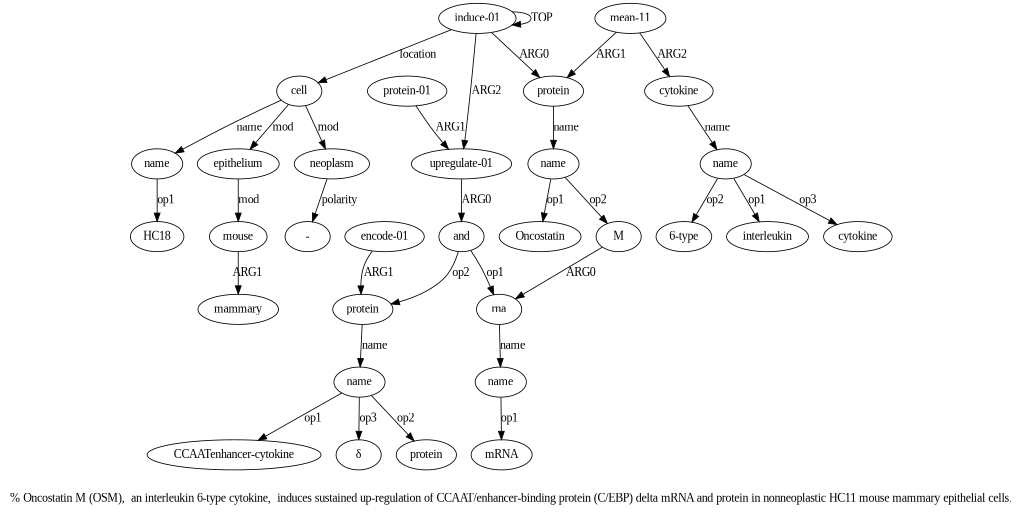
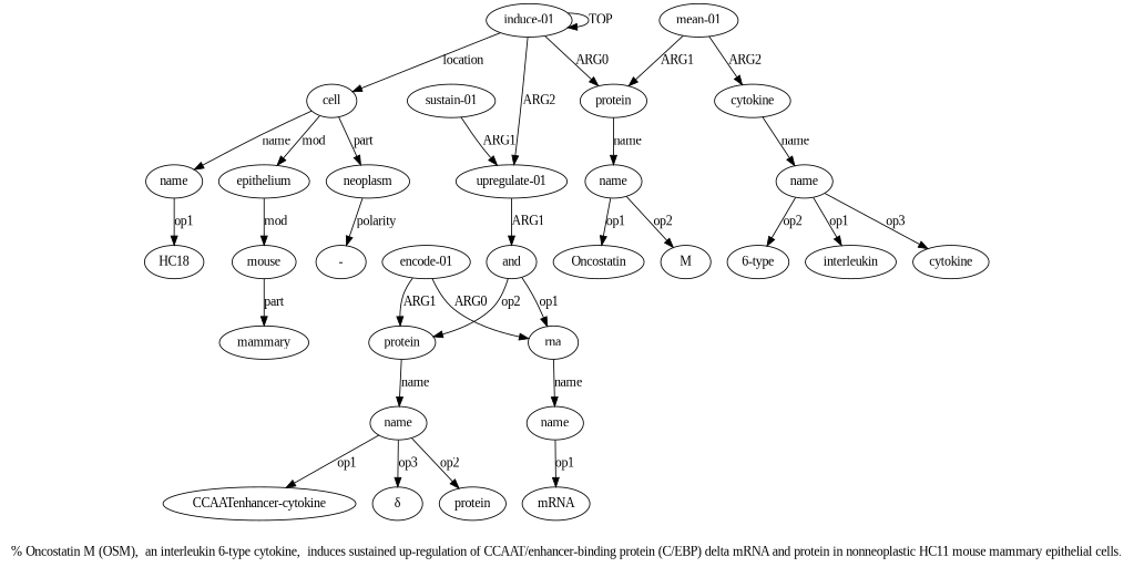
  digraph {
    fontname="Liberation Serif"
    label="% Oncostatin M (OSM),  an interleukin 6-type cytokine,  induces sustained up-regulation of CCAAT/enhancer-binding protein (C/EBP) delta mRNA and protein in nonneoplastic HC11 mouse mammary epithelial cells."
    node [color=black fontname="Liberation Serif" gold_ind=-1 gold_label=name test_ind=-1 test_label=name]
    edge [color=black fontname="Liberation Serif" gold_label=op1 test_label=op1]
    n1 [gold_label=HC11 label=HC18 test_label=HC11]
    n2 [gold_label="CCAATenhancer-binding" label="CCAATenhancer-cytokine" test_label="CCAATenhancer-binding"]
    n3 [gold_label=M label=M test_label=M]
    n4 [gold_ind=15 label=name test_ind=15]
    n5 [gold_ind=14 gold_label=cell label=cell test_ind=14 test_label=cell]
    n6 [gold_ind=16 gold_label=epithelium label=epithelium test_ind=16 test_label=epithelium]
    n7 [gold_ind=19 gold_label=neoplasm label=neoplasm test_ind=19 test_label=neoplasm]
    n8 [gold_ind=18 gold_label=mouse label=mouse test_ind=18 test_label=mouse]
    n9 [gold_label="-" label="-" test_label="-"]
    n10 [gold_ind=17 gold_label=mammary label=mammary test_ind=17 test_label=mammary]
    n11 [gold_ind=11 gold_label=protein label=protein test_ind=11 test_label=protein]
    n12 [gold_ind=12 label=name test_ind=12]
    n13 [gold_label="δ" label="δ" test_label="δ"]
    n14 [gold_label=protein label=protein test_label=protein]
    n15 [gold_ind=10 gold_label="encode-01" label="encode-01" test_ind=10 test_label="encode-01"]
    n16 [gold_ind=8 gold_label=rna label=rna test_ind=8 test_label=rna]
    n17 [gold_ind=9 label=name test_ind=9]
    n18 [gold_label=mRNA label=mRNA test_label=mRNA]
-   n19 [gold_ind=13 gold_label="sustain-01" label="protein-01" test_ind=13 test_label="sustain-01"]
+   n19 [gold_ind=13 gold_label="sustain-01" label="sustain-01" test_ind=13 test_label="sustain-01"]
    n20 [gold_ind=6 gold_label="upregulate-01" label="upregulate-01" test_ind=6 test_label="upregulate-01"]
    n21 [gold_ind=7 gold_label=and label=and test_ind=7 test_label=and]
    n22 [gold_ind=1 gold_label=protein label=protein test_ind=1 test_label=protein]
    n23 [gold_ind=2 label=name test_ind=2]
    n24 [gold_label=Oncostatin label=Oncostatin test_label=Oncostatin]
    n25 [gold_ind=0 gold_label="induce-01" label="induce-01" test_ind=0 test_label="induce-01"]
-   n26 [gold_ind=3 gold_label="mean-01" label="mean-11" test_ind=3 test_label="mean-01"]
+   n26 [gold_ind=3 gold_label="mean-01" label="mean-01" test_ind=3 test_label="mean-01"]
    n27 [gold_ind=4 gold_label=cytokine label=cytokine test_ind=4 test_label=cytokine]
    n28 [gold_ind=5 label=name test_ind=5]
    n29 [gold_label="6-type" label="6-type" test_label="6-type"]
    n30 [gold_label=interleukin label=interleukin test_label=interleukin]
    n31 [gold_label=cytokine label=cytokine test_label=cytokine]
    n4 -> n1 [label=op1]
    n5 -> n4 [gold_label=name label=name test_label=name]
    n5 -> n6 [gold_label=mod label=mod test_label=mod]
-   n5 -> n7 [gold_label=mod label=mod test_label=mod]
+   n5 -> n7 [gold_label=mod label=part test_label=mod]
    n6 -> n8 [gold_label=mod label=mod test_label=mod]
    n7 -> n9 [gold_label=polarity label=polarity test_label=polarity]
-   n8 -> n10 [gold_label=part label=ARG1 test_label=part]
+   n8 -> n10 [gold_label=part label=part test_label=part]
    n11 -> n12 [gold_label=name label=name test_label=name]
    n12 -> n2 [label=op1]
    n12 -> n13 [gold_label=op3 label=op3 test_label=op3]
    n12 -> n14 [gold_label=op2 label=op2 test_label=op2]
    n15 -> n11 [gold_label=ARG1 label=ARG1 test_label=ARG1]
-   n3 -> n16 [gold_label=ARG0 label=ARG0 test_label=ARG0]
+   n15 -> n16 [gold_label=ARG0 label=ARG0 test_label=ARG0]
    n16 -> n17 [gold_label=name label=name test_label=name]
    n17 -> n18 [label=op1]
    n19 -> n20 [gold_label=ARG1 label=ARG1 test_label=ARG1]
-   n20 -> n21 [gold_label=ARG1 label=ARG0 test_label=ARG1]
+   n20 -> n21 [gold_label=ARG1 label=ARG1 test_label=ARG1]
    n21 -> n11 [gold_label=op2 label=op2 test_label=op2]
    n21 -> n16 [label=op1]
    n22 -> n23 [gold_label=name label=name test_label=name]
    n23 -> n3 [gold_label=op2 label=op2 test_label=op2]
    n23 -> n24 [label=op1]
    n25 -> n5 [gold_label=location label=location test_label=location]
    n25 -> n20 [gold_label=ARG2 label=ARG2 test_label=ARG2]
    n25 -> n22 [gold_label=ARG0 label=ARG0 test_label=ARG0]
    n25 -> n25 [gold_label=TOP label=TOP test_label=TOP]
    n26 -> n22 [gold_label=ARG1 label=ARG1 test_label=ARG1]
    n26 -> n27 [gold_label=ARG2 label=ARG2 test_label=ARG2]
    n27 -> n28 [gold_label=name label=name test_label=name]
    n28 -> n29 [gold_label=op2 label=op2 test_label=op2]
    n28 -> n30 [label=op1]
    n28 -> n31 [gold_label=op3 label=op3 test_label=op3]
  }
